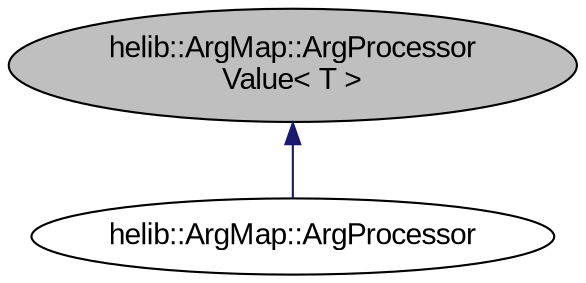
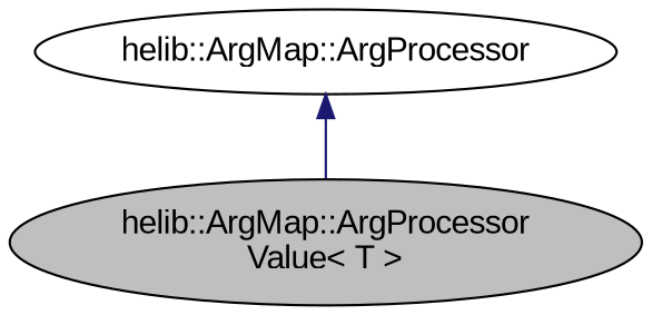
  digraph {
    fontname="Liberation Sans"
    node [color=black style=filled fontname="Liberation Sans"]
    n1 [fillcolor=grey75 fontcolor=black label="helib::ArgMap::ArgProcessor\lValue\< T \>"]
    n2 [fillcolor=white label="helib::ArgMap::ArgProcessor"]
-   n1 -> n2 [color=midnightblue dir=back style=solid fontname="Liberation Sans"]
+   n2 -> n1 [color=midnightblue dir=back style=solid fontname="Liberation Sans"]
  }
